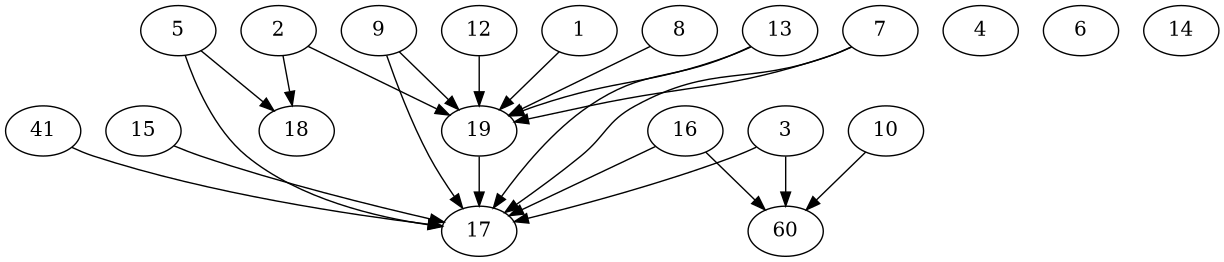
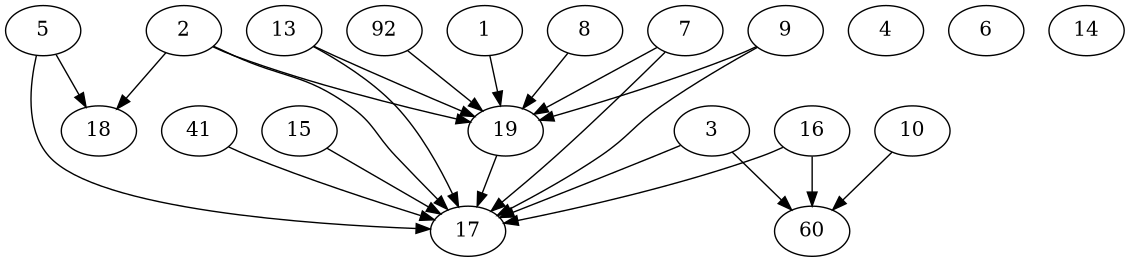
  digraph {
    node [alpha=0.05]
    1 [alpha=0.12 expect_size=51409920]
    19 [alpha=0.16 expect_size=20679680]
    17 [alpha=0.00 expect_size=38755328]
    2 [alpha=0.02 expect_size=10688512]
    18 [alpha=0.06 expect_size=50702336]
    3 [alpha=0.04 expect_size=51719168]
    n7 [alpha=0.11 expect_size=18693120 label=60]
    4 [alpha=0.20 expect_size=33556480]
    5 [expect_size=44224512]
    6 [alpha=0.19 expect_size=17075200]
    7 [expect_size=47564800]
    8 [alpha=0.07 expect_size=25073664]
    9 [alpha=0.19 expect_size=47977472]
    10 [alpha=0.16 expect_size=27157504]
    n15 [alpha=0.20 expect_size=36217856 label=41]
-   12 [alpha=0.13 expect_size=17453056]
+   12 [alpha=0.13 expect_size=17453056 label=92]
    13 [alpha=0.01 expect_size=21196800]
    14 [alpha=0.03 expect_size=31309824]
    15 [alpha=0.14 expect_size=30296064]
    16 [expect_size=40953856]
    1 -> 19
    19 -> 17
    2 -> 19
+   2 -> 17
    2 -> 18
    3 -> 17
    3 -> n7
    5 -> 17
    5 -> 18
    7 -> 19
    7 -> 17
    8 -> 19
    9 -> 19
    9 -> 17
    10 -> n7
    n15 -> 17
    12 -> 19
    13 -> 19
    13 -> 17
    15 -> 17
    16 -> 17
    16 -> n7
  }
